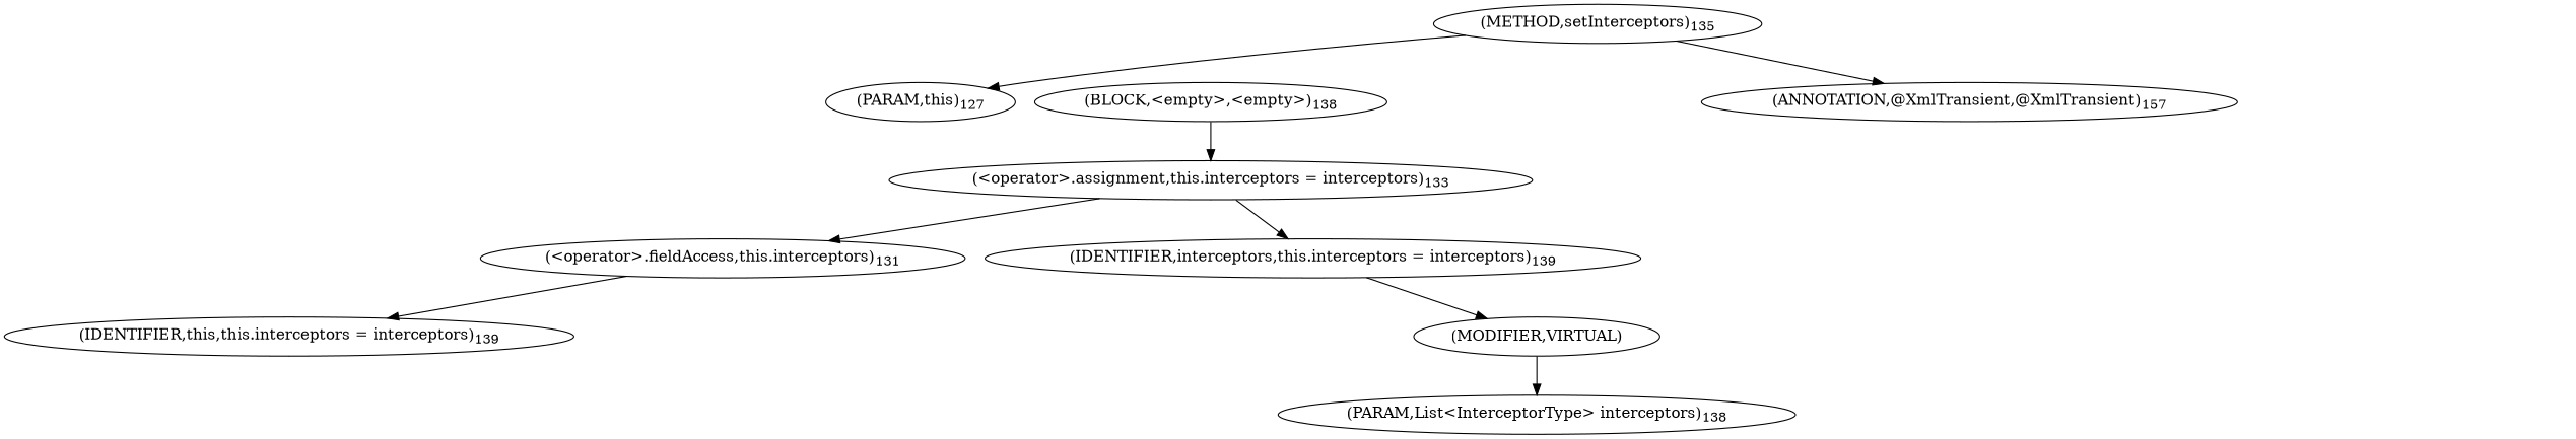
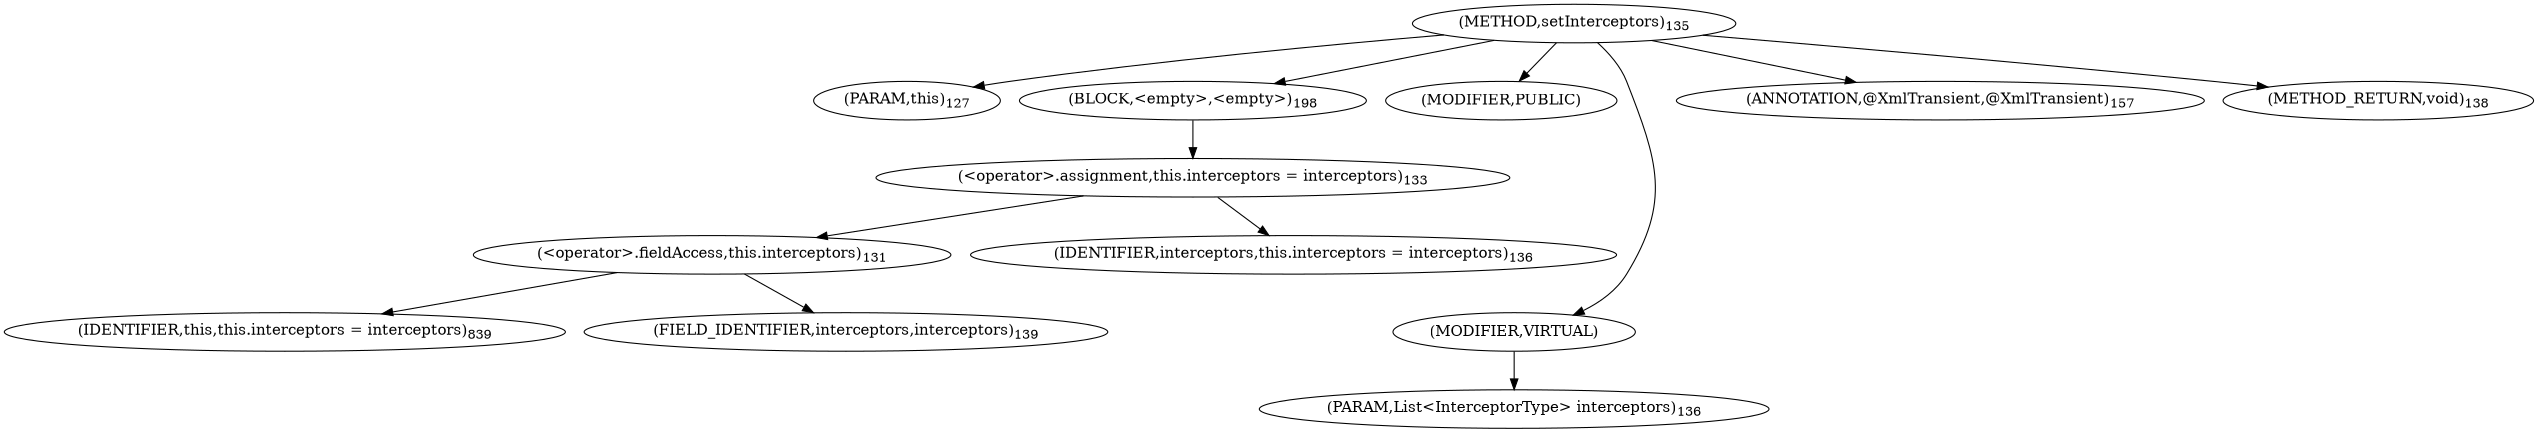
  digraph {
    n1 [label=<(METHOD,setInterceptors)<SUB>135</SUB>>]
    n2 [label=<(PARAM,this)<SUB>127</SUB>>]
-   n3 [label=<(BLOCK,&lt;empty&gt;,&lt;empty&gt;)<SUB>138</SUB>>]
+   n3 [label=<(BLOCK,&lt;empty&gt;,&lt;empty&gt;)<SUB>198</SUB>>]
+   n4 [label=<(MODIFIER,PUBLIC)>]
    n5 [label=<(MODIFIER,VIRTUAL)>]
    n6 [label=<(ANNOTATION,@XmlTransient,@XmlTransient)<SUB>157</SUB>>]
-   n8 [label=<(PARAM,List&lt;InterceptorType&gt; interceptors)<SUB>138</SUB>>]
+   n7 [label=<(METHOD_RETURN,void)<SUB>138</SUB>>]
+   n8 [label=<(PARAM,List&lt;InterceptorType&gt; interceptors)<SUB>136</SUB>>]
    n9 [label=<(&lt;operator&gt;.assignment,this.interceptors = interceptors)<SUB>133</SUB>>]
    n10 [label=<(&lt;operator&gt;.fieldAccess,this.interceptors)<SUB>131</SUB>>]
-   n11 [label=<(IDENTIFIER,interceptors,this.interceptors = interceptors)<SUB>139</SUB>>]
-   n12 [label=<(IDENTIFIER,this,this.interceptors = interceptors)<SUB>139</SUB>>]
+   n11 [label=<(IDENTIFIER,interceptors,this.interceptors = interceptors)<SUB>136</SUB>>]
+   n12 [label=<(IDENTIFIER,this,this.interceptors = interceptors)<SUB>839</SUB>>]
+   n13 [label=<(FIELD_IDENTIFIER,interceptors,interceptors)<SUB>139</SUB>>]
    n1 -> n2
-   n11 -> n5
+   n1 -> n3
+   n1 -> n4
+   n1 -> n5
    n1 -> n6
+   n1 -> n7
    n3 -> n9
    n5 -> n8
    n9 -> n10
    n9 -> n11
    n10 -> n12
+   n10 -> n13
  }
